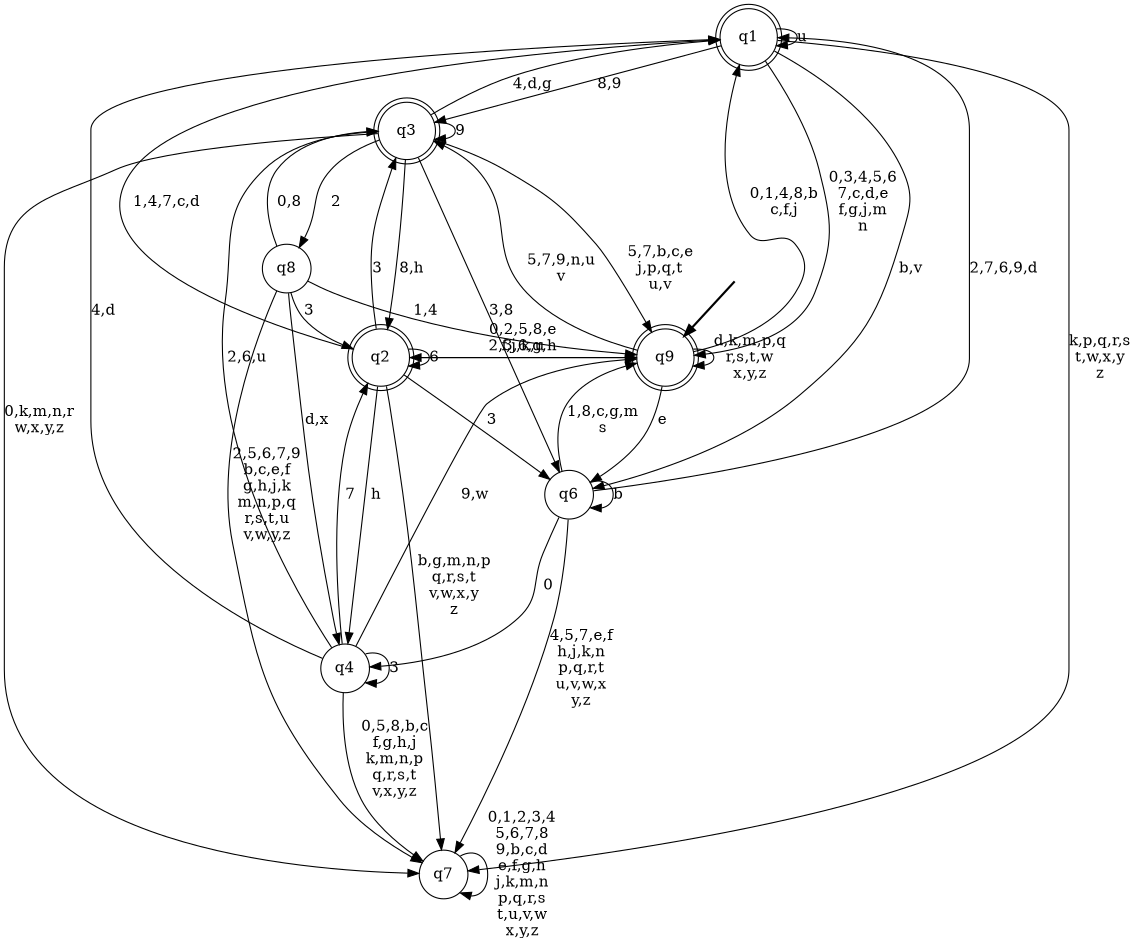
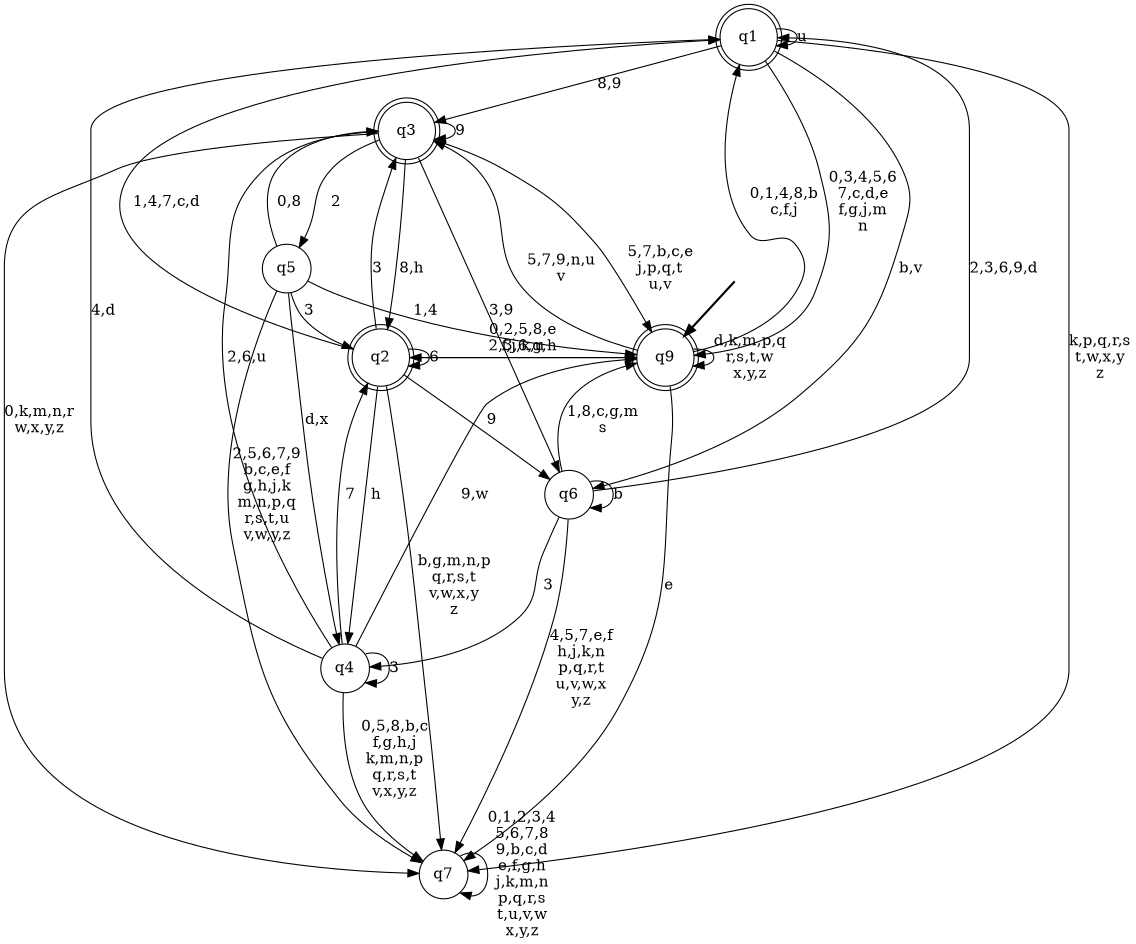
  digraph {
    rankdir=TB
    node [shape=doublecircle style="rounded,filled" color=black fillcolor=white]
    __start0 [height=0 shape=none style=invis width=0 color="" fillcolor=""]
    n2 [label=q9]
    n3 [label=q1]
    n4 [label=q2]
    n5 [label=q3]
    n6 [label=q6 shape=circle style=filled]
    n7 [label=q7 shape=circle style=filled]
    n8 [label=q4 shape=circle style=filled]
-   n9 [label=q8 shape=circle style=filled]
+   n9 [label=q5 shape=circle style=filled]
    subgraph cluster_1 {
      nodesep=0.15
      ranksep=0.15
      style=invis
      __start0
      n2
    }
    __start0 -> n2 [penwidth=2]
    n2 -> n2 [label="d,k,m,p,q\nr,s,t,w\nx,y,z"]
    n2 -> n3 [label="0,1,4,8,b\nc,f,j"]
    n2 -> n4 [label="2,3,6,g,h"]
    n2 -> n5 [label="5,7,9,n,u\nv"]
-   n2 -> n6 [label=e]
+   n2 -> n7 [label=e]
    n3 -> n2 [label="0,3,4,5,6\n7,c,d,e\nf,g,j,m\nn"]
    n3 -> n3 [label=u]
    n3 -> n5 [label="8,9"]
    n3 -> n6 [label="b,v"]
    n3 -> n7 [label="k,p,q,r,s\nt,w,x,y\nz"]
    n4 -> n2 [label="0,2,5,8,e\nf,j,k,u"]
    n4 -> n3 [label="1,4,7,c,d"]
    n4 -> n4 [label=6]
    n4 -> n5 [label=3]
-   n4 -> n6 [label=3]
+   n4 -> n6 [label=9]
    n4 -> n7 [label="b,g,m,n,p\nq,r,s,t\nv,w,x,y\nz"]
    n4 -> n8 [label=h]
    n5 -> n2 [label="5,7,b,c,e\nj,p,q,t\nu,v"]
-   n5 -> n3 [label="4,d,g"]
    n5 -> n4 [label="8,h"]
    n5 -> n5 [label=9]
-   n5 -> n6 [label="3,8"]
+   n5 -> n6 [label="3,9"]
    n5 -> n7 [label="0,k,m,n,r\nw,x,y,z"]
    n5 -> n9 [label=2]
    n6 -> n2 [label="1,8,c,g,m\ns"]
-   n6 -> n3 [label="2,7,6,9,d"]
+   n6 -> n3 [label="2,3,6,9,d"]
    n6 -> n6 [label=b]
    n6 -> n7 [label="4,5,7,e,f\nh,j,k,n\np,q,r,t\nu,v,w,x\ny,z"]
-   n6 -> n8 [label=0]
+   n6 -> n8 [label=3]
    n7 -> n7 [label="0,1,2,3,4\n5,6,7,8\n9,b,c,d\ne,f,g,h\nj,k,m,n\np,q,r,s\nt,u,v,w\nx,y,z"]
    n8 -> n2 [label="9,w"]
    n8 -> n3 [label="4,d"]
    n8 -> n4 [label=7]
    n8 -> n5 [label="2,6,u"]
    n8 -> n7 [label="0,5,8,b,c\nf,g,h,j\nk,m,n,p\nq,r,s,t\nv,x,y,z"]
    n8 -> n8 [label=3]
    n9 -> n2 [label="1,4"]
    n9 -> n4 [label=3]
    n9 -> n5 [label="0,8"]
    n9 -> n7 [label="2,5,6,7,9\nb,c,e,f\ng,h,j,k\nm,n,p,q\nr,s,t,u\nv,w,y,z"]
    n9 -> n8 [label="d,x"]
  }
